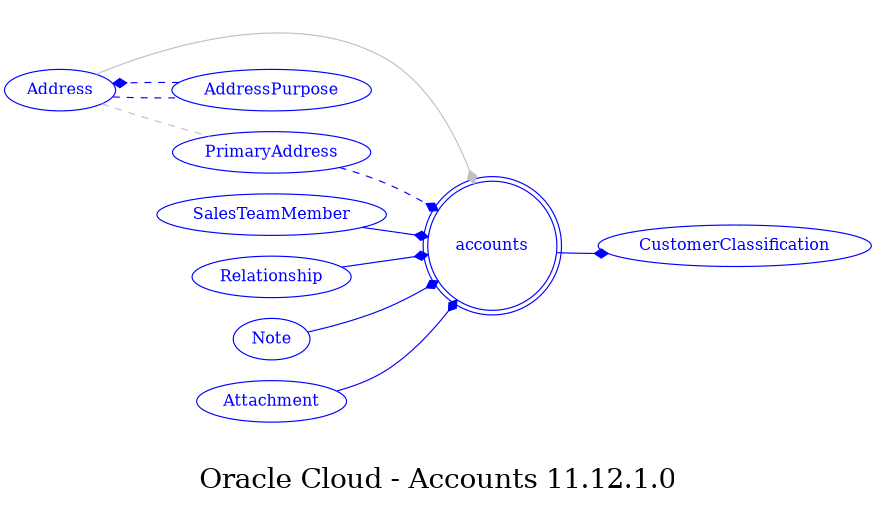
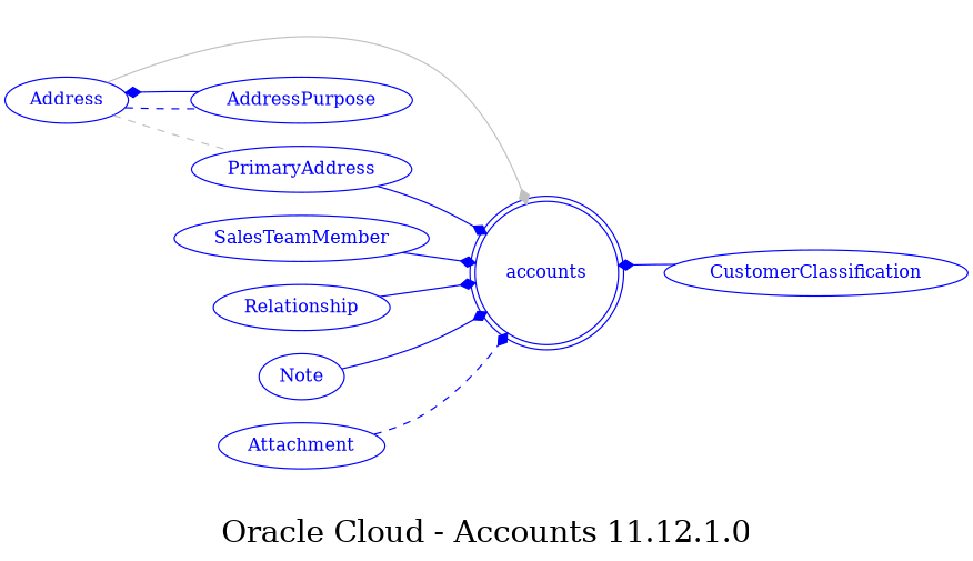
  digraph {
    fontsize=24
    label="Oracle Cloud - Accounts 11.12.1.0"
    rankdir=LR
    splines=true
    node [color=blue fontcolor=blue shape=ellipse]
    edge [arrowhead=diamond arrowtail=none color=blue fontcolor=blue]
    accounts [shape=doublecircle]
    Address
    AddressPurpose
    PrimaryAddress
    SalesTeamMember
    Relationship
    Note
    CustomerClassification
    Attachment
    Address -> accounts [color=grey]
    Address -> AddressPurpose [arrowhead=none fontcolor=grey style=dashed]
    Address -> PrimaryAddress [arrowhead=none color=grey fontcolor=grey style=dashed]
-   AddressPurpose -> Address [style=dashed]
-   PrimaryAddress -> accounts [style=dashed]
+   AddressPurpose -> Address
+   PrimaryAddress -> accounts
    SalesTeamMember -> accounts
    Relationship -> accounts
    Note -> accounts
-   accounts -> CustomerClassification
-   Attachment -> accounts
+   CustomerClassification -> accounts
+   Attachment -> accounts [style=dashed]
  }
